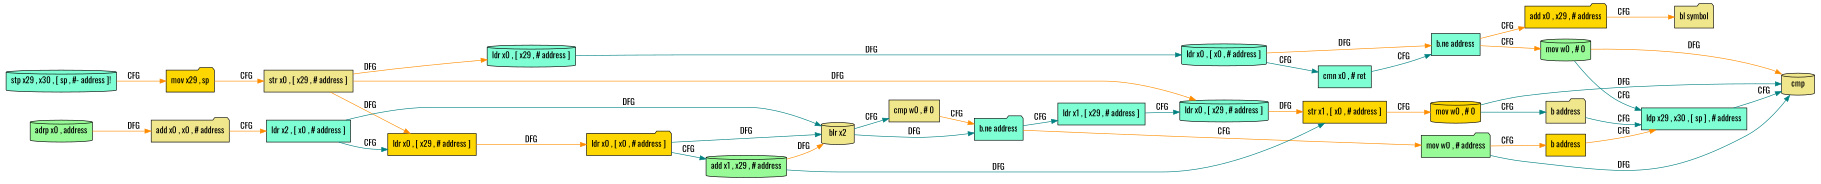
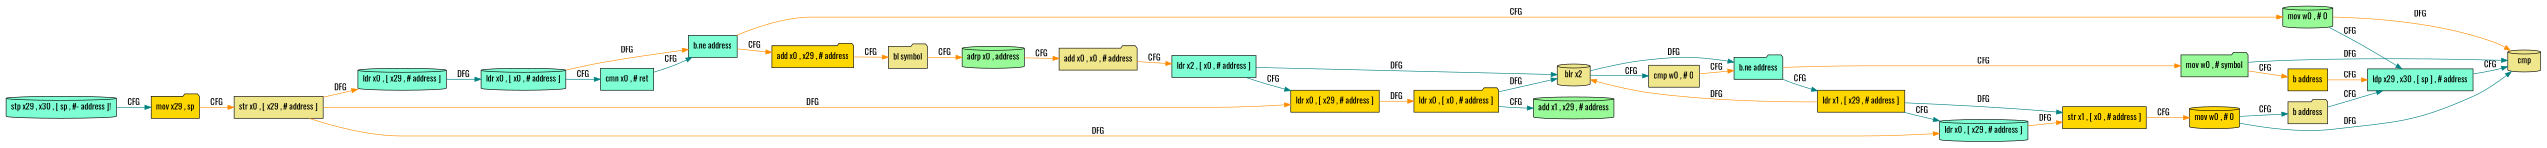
  digraph {
    fontname=Oswald
    rankdir=LR
    node [fillcolor=aquamarine fontname=Oswald shape=cylinder style=filled]
    edge [color=darkorange fontname=Oswald]
    n1 [label="stp x29 , x30 , [ sp , #- address ]!"]
    n2 [fillcolor=gold label="mov x29 , sp" shape=folder]
    n3 [fillcolor=khaki label="str x0 , [ x29 , # address ]" shape=box]
    n4 [label="ldr x0 , [ x29 , # address ]"]
    n5 [fillcolor=gold label="ldr x0 , [ x29 , # address ]" shape=box]
    n6 [label="ldr x0 , [ x29 , # address ]"]
    n7 [label="ldr x0 , [ x0 , # address ]"]
    n8 [fillcolor=gold label="ldr x0 , [ x0 , # address ]" shape=folder]
    n9 [fillcolor=gold label="str x1 , [ x0 , # address ]" shape=box]
    n10 [label="cmn x0 , # ret" shape=box]
    n11 [label="b.ne address" shape=box]
    n12 [fillcolor=palegreen label="mov w0 , # 0"]
    n13 [fillcolor=gold label="add x0 , x29 , # address" shape=folder]
    n14 [label="ldp x29 , x30 , [ sp ] , # address" shape=box]
    n15 [fillcolor=khaki label=cmp]
    n16 [fillcolor=khaki label="bl symbol" shape=folder]
    n17 [fillcolor=palegreen label="adrp x0 , address"]
    n18 [fillcolor=khaki label="add x0 , x0 , # address" shape=folder]
    n19 [label="ldr x2 , [ x0 , # address ]" shape=box]
    n20 [fillcolor=khaki label="blr x2"]
    n21 [fillcolor=khaki label="cmp w0 , # 0" shape=box]
    n22 [label="b.ne address" shape=folder]
    n23 [fillcolor=palegreen label="add x1 , x29 , # address"]
-   n24 [fillcolor=palegreen label="mov w0 , # address" shape=folder]
-   n25 [label="ldr x1 , [ x29 , # address ]" shape=box]
+   n24 [fillcolor=palegreen label="mov w0 , # symbol" shape=folder]
+   n25 [fillcolor=gold label="ldr x1 , [ x29 , # address ]" shape=box]
    n26 [fillcolor=gold label="b address" shape=box]
    n27 [fillcolor=gold label="mov w0 , # 0"]
    n28 [fillcolor=khaki label="b address" shape=folder]
-   n1 -> n2 [label=CFG]
+   n1 -> n2 [color=teal label=CFG]
    n2 -> n3 [label=CFG]
    n3 -> n4 [label=DFG]
    n3 -> n5 [label=DFG]
    n3 -> n6 [label=DFG]
    n4 -> n7 [color=teal label=DFG]
    n5 -> n8 [label=DFG]
    n6 -> n9 [label=DFG]
    n7 -> n10 [color=teal label=CFG]
    n7 -> n11 [label=DFG]
    n8 -> n20 [color=teal label=DFG]
    n8 -> n23 [color=teal label=CFG]
    n9 -> n27 [label=CFG]
    n10 -> n11 [color=teal label=CFG]
    n11 -> n12 [label=CFG]
    n11 -> n13 [label=CFG]
    n12 -> n14 [color=teal label=CFG]
    n12 -> n15 [label=DFG]
    n13 -> n16 [label=CFG]
    n14 -> n15 [color=teal label=CFG]
-   n17 -> n18 [label=DFG]
+   n16 -> n17 [label=CFG]
+   n17 -> n18 [label=CFG]
    n18 -> n19 [label=CFG]
    n19 -> n5 [color=teal label=CFG]
    n19 -> n20 [color=teal label=DFG]
    n20 -> n21 [color=teal label=CFG]
    n20 -> n22 [color=teal label=DFG]
    n21 -> n22 [label=CFG]
    n22 -> n24 [label=CFG]
    n22 -> n25 [color=teal label=CFG]
-   n23 -> n20 [label=DFG]
+   n25 -> n20 [label=DFG]
    n24 -> n15 [color=teal label=DFG]
    n24 -> n26 [label=CFG]
    n25 -> n6 [color=teal label=CFG]
-   n23 -> n9 [color=teal label=DFG]
+   n25 -> n9 [color=teal label=DFG]
    n26 -> n14 [label=CFG]
    n27 -> n15 [color=teal label=DFG]
    n27 -> n28 [color=teal label=CFG]
    n28 -> n14 [color=teal label=CFG]
  }
